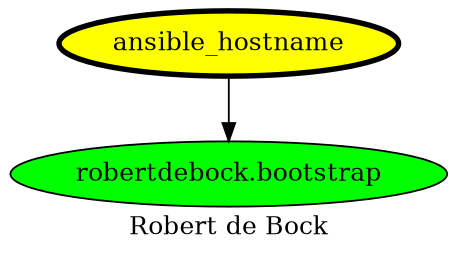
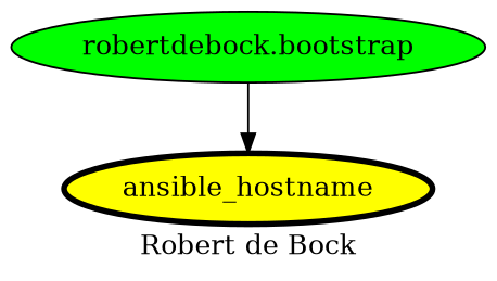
  digraph {
    label="Robert de Bock"
    node [style=filled]
    ansible_hostname [fillcolor=yellow penwidth=3]
    "robertdebock.bootstrap" [fillcolor=green]
-   ansible_hostname -> "robertdebock.bootstrap"
+   "robertdebock.bootstrap" -> ansible_hostname
  }
